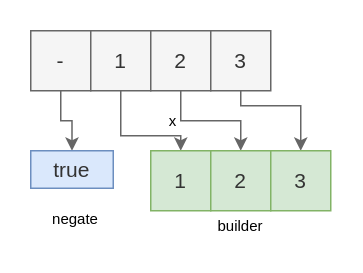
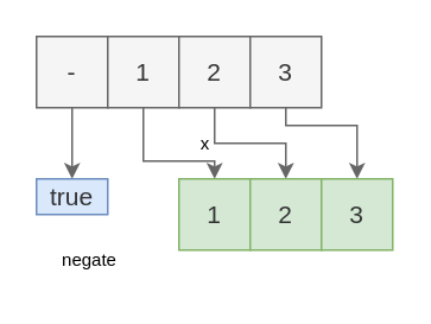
  <mxCell id="0" />
  <mxCell id="1" parent="0" />
  <mxCell id="2" style="edgeStyle=orthogonalEdgeStyle;rounded=0;orthogonalLoop=1;jettySize=auto;html=1;exitX=0.5;exitY=1;exitDx=0;exitDy=0;entryX=0.5;entryY=0;entryDx=0;entryDy=0;fillColor=#f5f5f5;strokeColor=#666666;" parent="1" source="3" target="11" edge="1"><mxGeometry relative="1" as="geometry" /></mxCell>
  <mxCell id="3" value="-" style="rounded=0;whiteSpace=wrap;html=1;fontSize=14;fillColor=#f5f5f5;strokeColor=#666666;fontColor=#333333;" parent="1" vertex="1"><mxGeometry x="20" y="20" width="40" height="40" as="geometry" /></mxCell>
  <mxCell id="4" style="edgeStyle=orthogonalEdgeStyle;rounded=0;orthogonalLoop=1;jettySize=auto;html=1;exitX=0.5;exitY=1;exitDx=0;exitDy=0;entryX=0.5;entryY=0;entryDx=0;entryDy=0;fillColor=#f5f5f5;strokeColor=#666666;" parent="1" source="5" target="13" edge="1"><mxGeometry relative="1" as="geometry"><Array as="points"><mxPoint x="80" y="90" /><mxPoint x="120" y="90" /></Array></mxGeometry></mxCell>
  <mxCell id="5" value="1" style="rounded=0;whiteSpace=wrap;html=1;fontSize=14;fillColor=#f5f5f5;strokeColor=#666666;fontColor=#333333;" parent="1" vertex="1"><mxGeometry x="60" y="20" width="40" height="40" as="geometry" /></mxCell>
  <mxCell id="6" style="edgeStyle=orthogonalEdgeStyle;rounded=0;orthogonalLoop=1;jettySize=auto;html=1;exitX=0.5;exitY=1;exitDx=0;exitDy=0;entryX=0.5;entryY=0;entryDx=0;entryDy=0;fillColor=#f5f5f5;strokeColor=#666666;" parent="1" source="7" target="14" edge="1"><mxGeometry relative="1" as="geometry" /></mxCell>
  <mxCell id="7" value="2" style="rounded=0;whiteSpace=wrap;html=1;fontSize=14;fillColor=#f5f5f5;strokeColor=#666666;fontColor=#333333;" parent="1" vertex="1"><mxGeometry x="100" y="20" width="40" height="40" as="geometry" /></mxCell>
  <mxCell id="8" value="x" style="text;html=1;align=center;verticalAlign=middle;whiteSpace=wrap;rounded=0;fontSize=10;" parent="1" vertex="1"><mxGeometry x="35" y="70" width="160" height="20" as="geometry" /></mxCell>
  <mxCell id="9" style="edgeStyle=orthogonalEdgeStyle;rounded=0;orthogonalLoop=1;jettySize=auto;html=1;exitX=0.5;exitY=1;exitDx=0;exitDy=0;entryX=0.5;entryY=0;entryDx=0;entryDy=0;fillColor=#f5f5f5;strokeColor=#666666;" parent="1" source="10" target="15" edge="1"><mxGeometry relative="1" as="geometry"><Array as="points"><mxPoint x="160" y="70" /><mxPoint x="200" y="70" /></Array></mxGeometry></mxCell>
  <mxCell id="10" value="3" style="rounded=0;whiteSpace=wrap;html=1;fontSize=14;fillColor=#f5f5f5;strokeColor=#666666;fontColor=#333333;" parent="1" vertex="1"><mxGeometry x="140" y="20" width="40" height="40" as="geometry" /></mxCell>
- <mxCell id="11" value="true" style="rounded=0;whiteSpace=wrap;html=1;fontSize=14;fillColor=#dae8fc;strokeColor=#6c8ebf;fontStyle=0;fontColor=#333333;" parent="1" vertex="1"><mxGeometry x="20" y="100" width="55" height="25" as="geometry" /></mxCell>
+ <mxCell id="11" value="true" style="rounded=0;whiteSpace=wrap;html=1;fontSize=14;fillColor=#dae8fc;strokeColor=#6c8ebf;fontStyle=0;fontColor=#333333;" parent="1" vertex="1"><mxGeometry x="20" y="100" width="40" height="20" as="geometry" /></mxCell>
  <mxCell id="12" value="negate" style="text;html=1;align=center;verticalAlign=middle;whiteSpace=wrap;rounded=0;fontSize=10;" parent="1" vertex="1"><mxGeometry x="30" y="135" width="40" height="20" as="geometry" /></mxCell>
  <mxCell id="13" value="1" style="rounded=0;whiteSpace=wrap;html=1;fontSize=14;fillColor=#d5e8d4;strokeColor=#82b366;fontColor=#333333;" parent="1" vertex="1"><mxGeometry x="100" y="100" width="40" height="40" as="geometry" /></mxCell>
  <mxCell id="14" value="2" style="rounded=0;whiteSpace=wrap;html=1;fontSize=14;fillColor=#d5e8d4;strokeColor=#82b366;fontColor=#333333;" parent="1" vertex="1"><mxGeometry x="140" y="100" width="40" height="40" as="geometry" /></mxCell>
  <mxCell id="15" value="3" style="rounded=0;whiteSpace=wrap;html=1;fontSize=14;fillColor=#d5e8d4;strokeColor=#82b366;fontColor=#333333;" parent="1" vertex="1"><mxGeometry x="180" y="100" width="40" height="40" as="geometry" /></mxCell>
- <mxCell id="16" value="builder" style="text;html=1;align=center;verticalAlign=middle;whiteSpace=wrap;rounded=0;fontSize=10;" parent="1" vertex="1"><mxGeometry x="100" y="140" width="120" height="20" as="geometry" /></mxCell>
